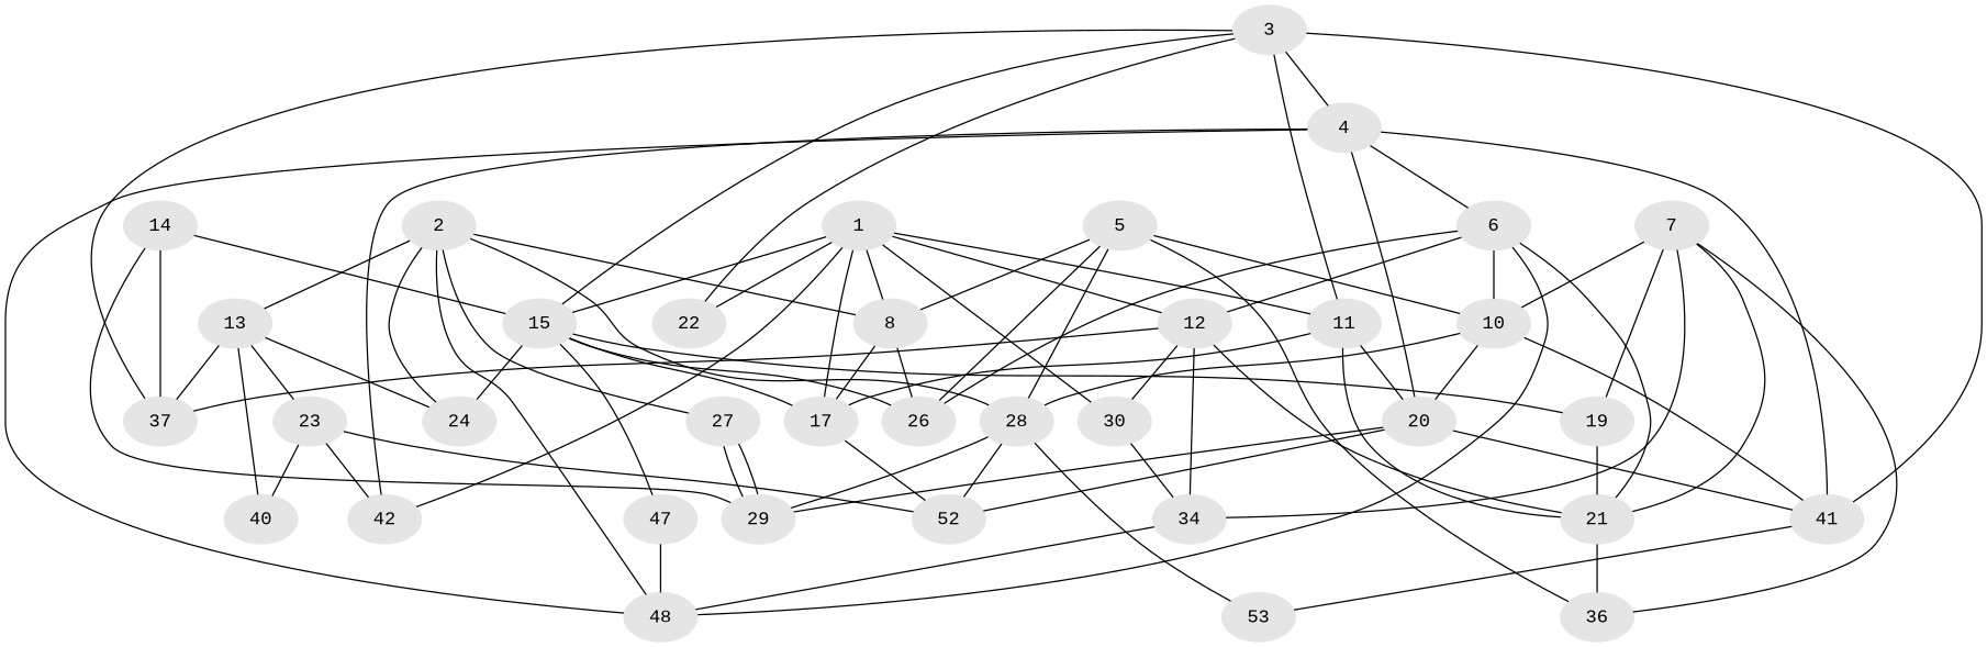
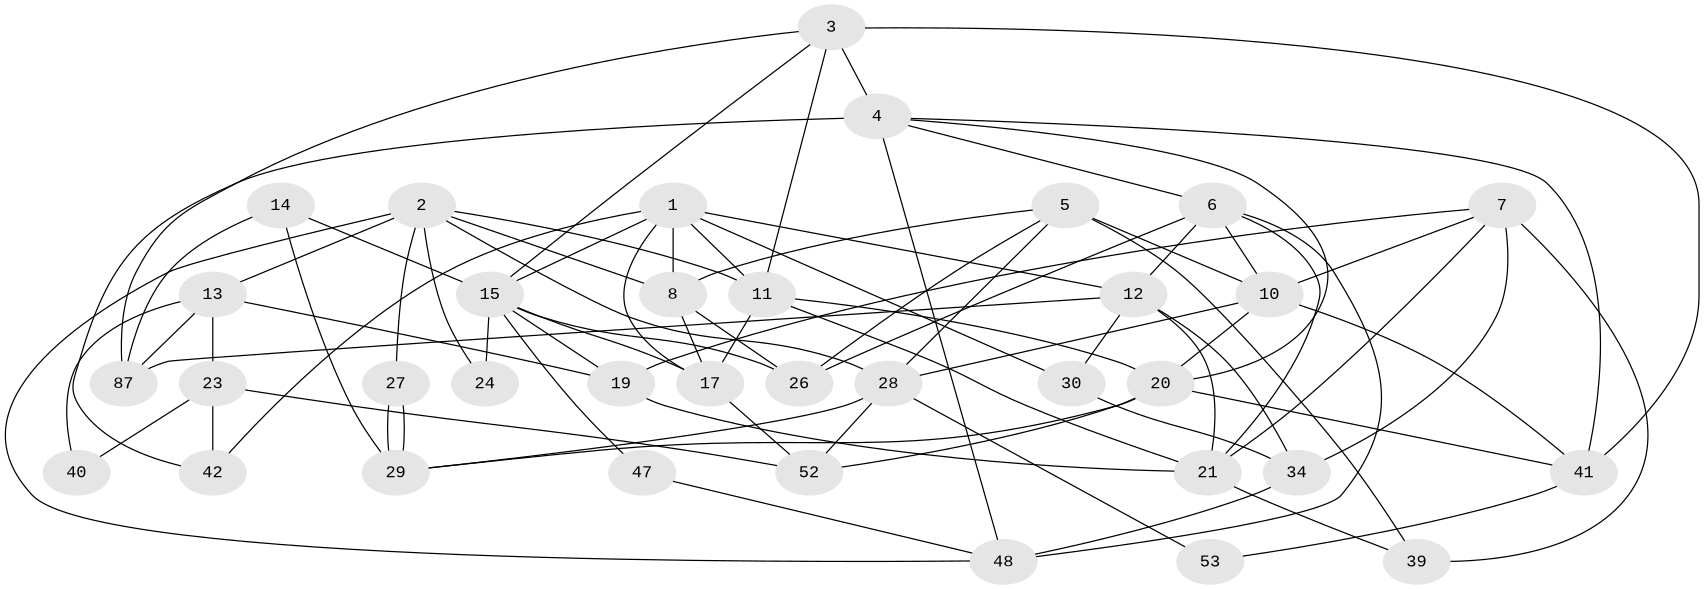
  graph {
    fontname="Liberation Mono"
    node [color=gray90 fontname="Liberation Mono" style=filled]
    edge [fontname="Liberation Mono"]
    1 [super="+25"]
    8 [super="+9"]
    11
    12 [super="+51"]
    15 [super="+33"]
    17 [super="+50"]
-   22
    30
    42
    26 [super="+38"]
    20 [super="+31"]
    21 [super="+35"]
-   37
+   37 [label=87]
    34
    47
    24
    19
    52
    48
    2 [super="+18"]
    13 [super="+43"]
    27
    28
    23
    40
    29
    53
    3 [super="+45"]
    4 [super="+46"]
    41
    6 [super="+49"]
    10 [super="+54"]
    5 [super="+32"]
-   39 [label=36]
+   39
    7 [super="+44"]
    14 [super="+36"]
    1 -- 8
    1 -- 11
    1 -- 12
    1 -- 15
    1 -- 17
-   1 -- 22
    1 -- 30
    1 -- 42
    8 -- 17
    8 -- 26
    11 -- 17
    11 -- 20
    11 -- 21
    12 -- 30
    12 -- 21
    12 -- 37
    12 -- 34
    15 -- 17
    15 -- 26
    15 -- 47
    15 -- 24
    15 -- 19
    17 -- 52
    30 -- 34
    20 -- 52
    20 -- 29
    20 -- 41
    21 -- 39
    34 -- 48
    47 -- 48
    19 -- 21 [weight=2]
    2 -- 8
+   2 -- 11
    2 -- 24
    2 -- 48
    2 -- 13
    2 -- 27
    2 -- 28
    13 -- 37
-   13 -- 24
+   13 -- 19
    13 -- 23
    13 -- 40
    27 -- 29
    27 -- 29
    28 -- 52
    28 -- 29
    28 -- 53
    23 -- 42
    23 -- 52
    23 -- 40
    3 -- 11
    3 -- 15
-   3 -- 22
    3 -- 37
    3 -- 4 [weight=2]
    3 -- 41
    4 -- 42
    4 -- 20
    4 -- 48
    4 -- 41
    4 -- 6
    41 -- 53
    6 -- 12
    6 -- 26
    6 -- 21
    6 -- 48
    6 -- 10
    10 -- 20
    10 -- 28
    10 -- 41
    5 -- 8
    5 -- 26
    5 -- 28
    5 -- 10
    5 -- 39
    7 -- 21
    7 -- 34 [weight=2]
    7 -- 19
    7 -- 10
    7 -- 39
    14 -- 15
    14 -- 37
    14 -- 29
  }
